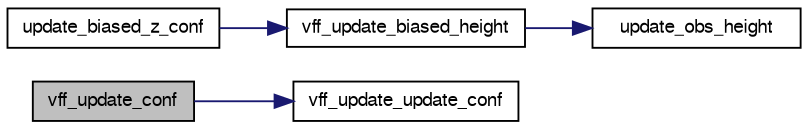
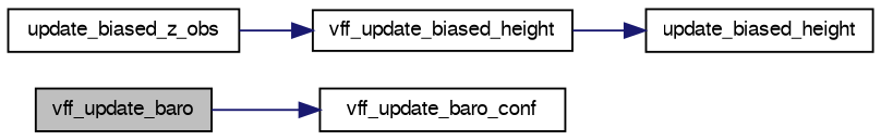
  digraph {
    rankdir=LR
    node [color=black fillcolor=white fontname=FreeSans fontsize=10 shape=record style=filled]
    edge [color=midnightblue fontname=FreeSans fontsize=10 labelfontname=FreeSans labelfontsize=10 style=solid]
-   n1 [fillcolor=grey75 fontcolor=black height=0.2 label=vff_update_conf width=0.4]
-   n2 [height=0.2 label=vff_update_update_conf width=0.4]
-   n3 [height=0.2 label=update_biased_z_conf width=0.4]
+   n1 [fillcolor=grey75 fontcolor=black height=0.2 label=vff_update_baro width=0.4]
+   n2 [height=0.2 label=vff_update_baro_conf width=0.4]
+   n3 [height=0.2 label=update_biased_z_obs width=0.4]
    n4 [height=0.2 label=vff_update_biased_height width=0.4]
-   n5 [height=0.2 label=update_obs_height width=0.4]
+   n5 [height=0.2 label=update_biased_height width=0.4]
    n1 -> n2
    n3 -> n4
    n4 -> n5
  }
